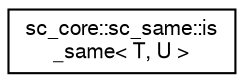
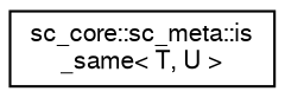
  digraph {
    rankdir=TB
-   n1 [color=black fillcolor=white fontname=FreeSans fontsize=10 height=0.2 label="sc_core::sc_same::is\l_same\< T, U \>" shape=record style=filled width=0.4]
+   n1 [color=black fillcolor=white fontname=FreeSans fontsize=10 height=0.2 label="sc_core::sc_meta::is\l_same\< T, U \>" shape=record style=filled width=0.4]
  }
